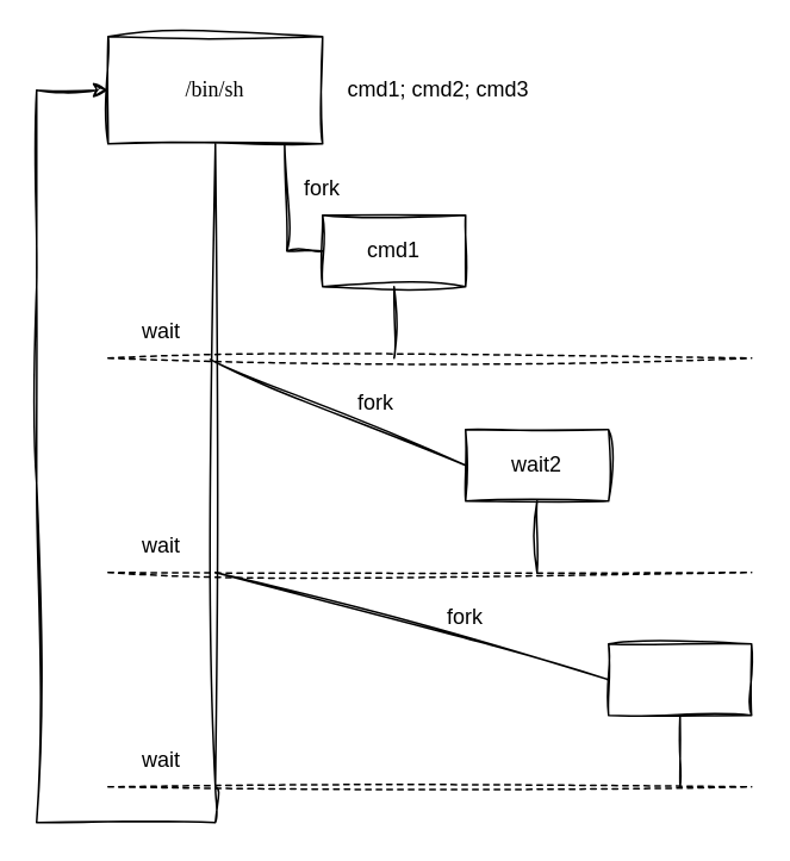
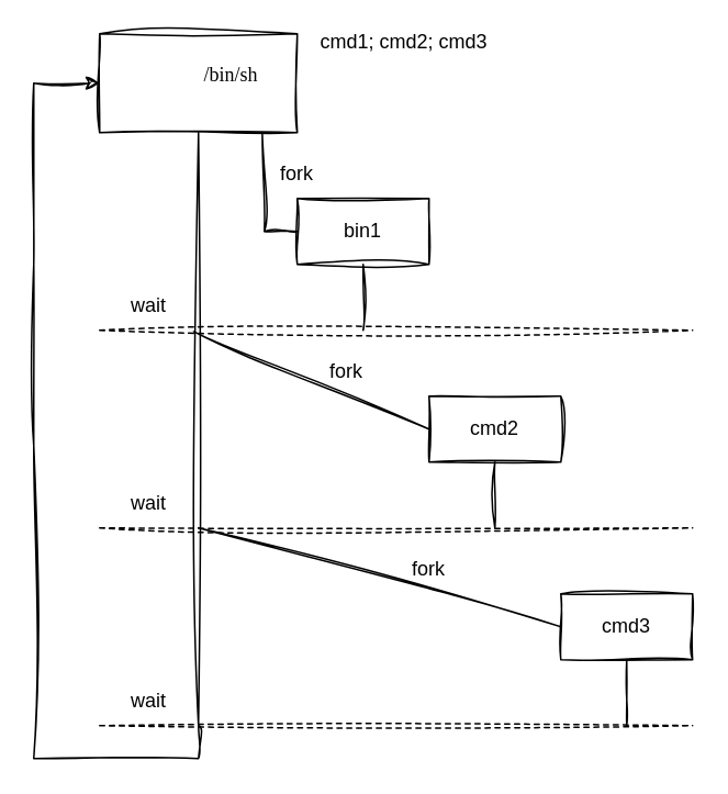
  <mxCell id="0" />
  <mxCell id="1" parent="0" />
  <mxCell id="2" value="" style="rounded=0;whiteSpace=wrap;html=1;sketch=1;curveFitting=1;jiggle=2;shadow=0;fillColor=none;" vertex="1" parent="1"><mxGeometry x="60" y="20" width="120" height="60" as="geometry" /></mxCell>
- <mxCell id="3" value="&lt;font face=&quot;Verdana&quot;&gt;/bin/sh&lt;/font&gt;" style="text;html=1;strokeColor=none;fillColor=none;align=center;verticalAlign=middle;whiteSpace=wrap;rounded=0;" vertex="1" parent="1"><mxGeometry x="90" y="35" width="60" height="30" as="geometry" /></mxCell>
+ <mxCell id="3" value="&lt;font face=&quot;Verdana&quot;&gt;/bin/sh&lt;/font&gt;" style="text;html=1;strokeColor=none;fillColor=none;align=center;verticalAlign=middle;whiteSpace=wrap;rounded=0;" vertex="1" parent="1"><mxGeometry x="110" y="30" width="60" height="30" as="geometry" /></mxCell>
  <mxCell id="4" value="" style="endArrow=none;dashed=1;html=1;rounded=0;sketch=1;curveFitting=1;jiggle=2;shadow=0;" edge="1" parent="1"><mxGeometry width="50" height="50" relative="1" as="geometry"><mxPoint x="60" y="200" as="sourcePoint" /><mxPoint x="420" y="200" as="targetPoint" /></mxGeometry></mxCell>
  <mxCell id="5" value="wait" style="text;html=1;strokeColor=none;fillColor=none;align=center;verticalAlign=middle;whiteSpace=wrap;rounded=0;" vertex="1" parent="1"><mxGeometry x="60" y="170" width="60" height="30" as="geometry" /></mxCell>
  <mxCell id="6" value="fork" style="text;html=1;strokeColor=none;fillColor=none;align=center;verticalAlign=middle;whiteSpace=wrap;rounded=0;" vertex="1" parent="1"><mxGeometry x="150" y="90" width="60" height="30" as="geometry" /></mxCell>
  <mxCell id="7" value="" style="endArrow=none;html=1;sketch=1;curveFitting=1;jiggle=2;rounded=0;entryX=0.823;entryY=1.01;entryDx=0;entryDy=0;entryPerimeter=0;shadow=0;strokeColor=default;" edge="1" parent="1" source="12" target="2"><mxGeometry width="50" height="50" relative="1" as="geometry"><mxPoint x="230" y="160" as="sourcePoint" /><mxPoint x="280" y="110" as="targetPoint" /><Array as="points"><mxPoint x="160" y="140" /></Array></mxGeometry></mxCell>
- <mxCell id="8" value="cmd1; cmd2; cmd3" style="text;html=1;strokeColor=none;fillColor=none;align=center;verticalAlign=middle;whiteSpace=wrap;rounded=0;" vertex="1" parent="1"><mxGeometry x="190" y="35" width="110" height="30" as="geometry" /></mxCell>
+ <mxCell id="8" value="cmd1; cmd2; cmd3" style="text;html=1;strokeColor=none;fillColor=none;align=center;verticalAlign=middle;whiteSpace=wrap;rounded=0;" vertex="1" parent="1"><mxGeometry x="190" y="10" width="110" height="30" as="geometry" /></mxCell>
  <mxCell id="9" value="" style="group" vertex="1" connectable="0" parent="1"><mxGeometry x="180" y="120" width="80" height="80" as="geometry" /></mxCell>
  <mxCell id="10" value="" style="endArrow=none;html=1;rounded=0;sketch=1;curveFitting=1;jiggle=2;" edge="1" parent="9"><mxGeometry width="50" height="50" relative="1" as="geometry"><mxPoint x="40" y="80" as="sourcePoint" /><mxPoint x="40" y="40" as="targetPoint" /></mxGeometry></mxCell>
  <mxCell id="11" value="" style="group" vertex="1" connectable="0" parent="9"><mxGeometry width="80" height="40" as="geometry" /></mxCell>
  <mxCell id="12" value="" style="rounded=0;whiteSpace=wrap;html=1;sketch=1;curveFitting=1;jiggle=2;glass=0;shadow=0;fillColor=none;" vertex="1" parent="11"><mxGeometry width="80" height="40" as="geometry" /></mxCell>
- <mxCell id="13" value="cmd1" style="text;html=1;strokeColor=none;fillColor=none;align=center;verticalAlign=middle;whiteSpace=wrap;rounded=0;" vertex="1" parent="11"><mxGeometry x="10" y="5" width="60" height="30" as="geometry" /></mxCell>
+ <mxCell id="13" value="bin1" style="text;html=1;strokeColor=none;fillColor=none;align=center;verticalAlign=middle;whiteSpace=wrap;rounded=0;" vertex="1" parent="11"><mxGeometry x="10" y="5" width="60" height="30" as="geometry" /></mxCell>
  <mxCell id="14" value="" style="group" vertex="1" connectable="0" parent="1"><mxGeometry x="260" y="240" width="80" height="80" as="geometry" /></mxCell>
  <mxCell id="15" value="" style="endArrow=none;html=1;rounded=0;sketch=1;curveFitting=1;jiggle=2;" edge="1" parent="14"><mxGeometry width="50" height="50" relative="1" as="geometry"><mxPoint x="40" y="80" as="sourcePoint" /><mxPoint x="40" y="40" as="targetPoint" /></mxGeometry></mxCell>
  <mxCell id="16" value="" style="group" vertex="1" connectable="0" parent="14"><mxGeometry width="80" height="40" as="geometry" /></mxCell>
  <mxCell id="17" value="" style="rounded=0;whiteSpace=wrap;html=1;sketch=1;curveFitting=1;jiggle=2;glass=0;shadow=0;fillColor=none;" vertex="1" parent="16"><mxGeometry width="80" height="40" as="geometry" /></mxCell>
- <mxCell id="18" value="wait2" style="text;html=1;strokeColor=none;fillColor=none;align=center;verticalAlign=middle;whiteSpace=wrap;rounded=0;" vertex="1" parent="16"><mxGeometry x="10" y="5" width="60" height="30" as="geometry" /></mxCell>
+ <mxCell id="18" value="cmd2" style="text;html=1;strokeColor=none;fillColor=none;align=center;verticalAlign=middle;whiteSpace=wrap;rounded=0;" vertex="1" parent="16"><mxGeometry x="10" y="5" width="60" height="30" as="geometry" /></mxCell>
  <mxCell id="19" value="" style="endArrow=none;html=1;rounded=0;exitX=0.952;exitY=1.026;exitDx=0;exitDy=0;exitPerimeter=0;entryX=0;entryY=0.5;entryDx=0;entryDy=0;sketch=1;curveFitting=1;jiggle=2;" edge="1" parent="1" source="5" target="17"><mxGeometry width="50" height="50" relative="1" as="geometry"><mxPoint x="130" y="270" as="sourcePoint" /><mxPoint x="180" y="220" as="targetPoint" /></mxGeometry></mxCell>
  <mxCell id="20" value="fork" style="text;html=1;strokeColor=none;fillColor=none;align=center;verticalAlign=middle;whiteSpace=wrap;rounded=0;" vertex="1" parent="1"><mxGeometry x="180" y="210" width="60" height="30" as="geometry" /></mxCell>
  <mxCell id="21" value="" style="group" vertex="1" connectable="0" parent="1"><mxGeometry x="60" y="290" width="360" height="30" as="geometry" /></mxCell>
  <mxCell id="22" value="" style="endArrow=none;dashed=1;html=1;rounded=0;sketch=1;curveFitting=1;jiggle=2;shadow=0;" edge="1" parent="21"><mxGeometry width="50" height="50" relative="1" as="geometry"><mxPoint y="30" as="sourcePoint" /><mxPoint x="360" y="30" as="targetPoint" /></mxGeometry></mxCell>
  <mxCell id="23" value="wait" style="text;html=1;strokeColor=none;fillColor=none;align=center;verticalAlign=middle;whiteSpace=wrap;rounded=0;" vertex="1" parent="21"><mxGeometry width="60" height="30" as="geometry" /></mxCell>
  <mxCell id="24" value="" style="group" vertex="1" connectable="0" parent="1"><mxGeometry x="60" y="410" width="360" height="30" as="geometry" /></mxCell>
  <mxCell id="25" value="" style="endArrow=none;dashed=1;html=1;rounded=0;sketch=1;curveFitting=1;jiggle=2;shadow=0;" edge="1" parent="24"><mxGeometry width="50" height="50" relative="1" as="geometry"><mxPoint y="30" as="sourcePoint" /><mxPoint x="360" y="30" as="targetPoint" /></mxGeometry></mxCell>
  <mxCell id="26" value="wait" style="text;html=1;strokeColor=none;fillColor=none;align=center;verticalAlign=middle;whiteSpace=wrap;rounded=0;" vertex="1" parent="24"><mxGeometry width="60" height="30" as="geometry" /></mxCell>
  <mxCell id="27" value="" style="group" vertex="1" connectable="0" parent="1"><mxGeometry x="340" y="360" width="80" height="80" as="geometry" /></mxCell>
  <mxCell id="28" value="" style="endArrow=none;html=1;rounded=0;sketch=1;curveFitting=1;jiggle=2;" edge="1" parent="27"><mxGeometry width="50" height="50" relative="1" as="geometry"><mxPoint x="40" y="80" as="sourcePoint" /><mxPoint x="40" y="40" as="targetPoint" /></mxGeometry></mxCell>
  <mxCell id="29" value="" style="group" vertex="1" connectable="0" parent="27"><mxGeometry width="80" height="40" as="geometry" /></mxCell>
  <mxCell id="30" value="" style="rounded=0;whiteSpace=wrap;html=1;sketch=1;curveFitting=1;jiggle=2;glass=0;shadow=0;fillColor=none;" vertex="1" parent="29"><mxGeometry width="80" height="40" as="geometry" /></mxCell>
+ <mxCell id="31" value="cmd3" style="text;html=1;strokeColor=none;fillColor=none;align=center;verticalAlign=middle;whiteSpace=wrap;rounded=0;" vertex="1" parent="29"><mxGeometry x="10" y="5" width="60" height="30" as="geometry" /></mxCell>
  <mxCell id="32" value="" style="endArrow=none;html=1;rounded=0;entryX=0.5;entryY=1;entryDx=0;entryDy=0;exitX=1;exitY=1;exitDx=0;exitDy=0;sketch=1;curveFitting=1;jiggle=2;" edge="1" parent="1" source="26" target="2"><mxGeometry width="50" height="50" relative="1" as="geometry"><mxPoint x="0" y="310" as="sourcePoint" /><mxPoint x="50" y="260" as="targetPoint" /></mxGeometry></mxCell>
  <mxCell id="33" value="" style="endArrow=none;html=1;rounded=0;exitX=0;exitY=0.5;exitDx=0;exitDy=0;sketch=1;curveFitting=1;jiggle=2;" edge="1" parent="1" source="30"><mxGeometry width="50" height="50" relative="1" as="geometry"><mxPoint x="0" y="310" as="sourcePoint" /><mxPoint x="120" y="320" as="targetPoint" /></mxGeometry></mxCell>
  <mxCell id="34" value="" style="endArrow=classic;html=1;rounded=0;entryX=0;entryY=0.5;entryDx=0;entryDy=0;sketch=1;curveFitting=1;jiggle=2;" edge="1" parent="1" target="2"><mxGeometry width="50" height="50" relative="1" as="geometry"><mxPoint x="120" y="440" as="sourcePoint" /><mxPoint x="200" y="170" as="targetPoint" /><Array as="points"><mxPoint x="120" y="460" /><mxPoint x="20" y="460" /><mxPoint x="20" y="270" /><mxPoint x="20" y="160" /><mxPoint x="20" y="50" /></Array></mxGeometry></mxCell>
  <mxCell id="35" value="fork" style="text;html=1;strokeColor=none;fillColor=none;align=center;verticalAlign=middle;whiteSpace=wrap;rounded=0;" vertex="1" parent="1"><mxGeometry x="230" y="330" width="60" height="30" as="geometry" /></mxCell>
